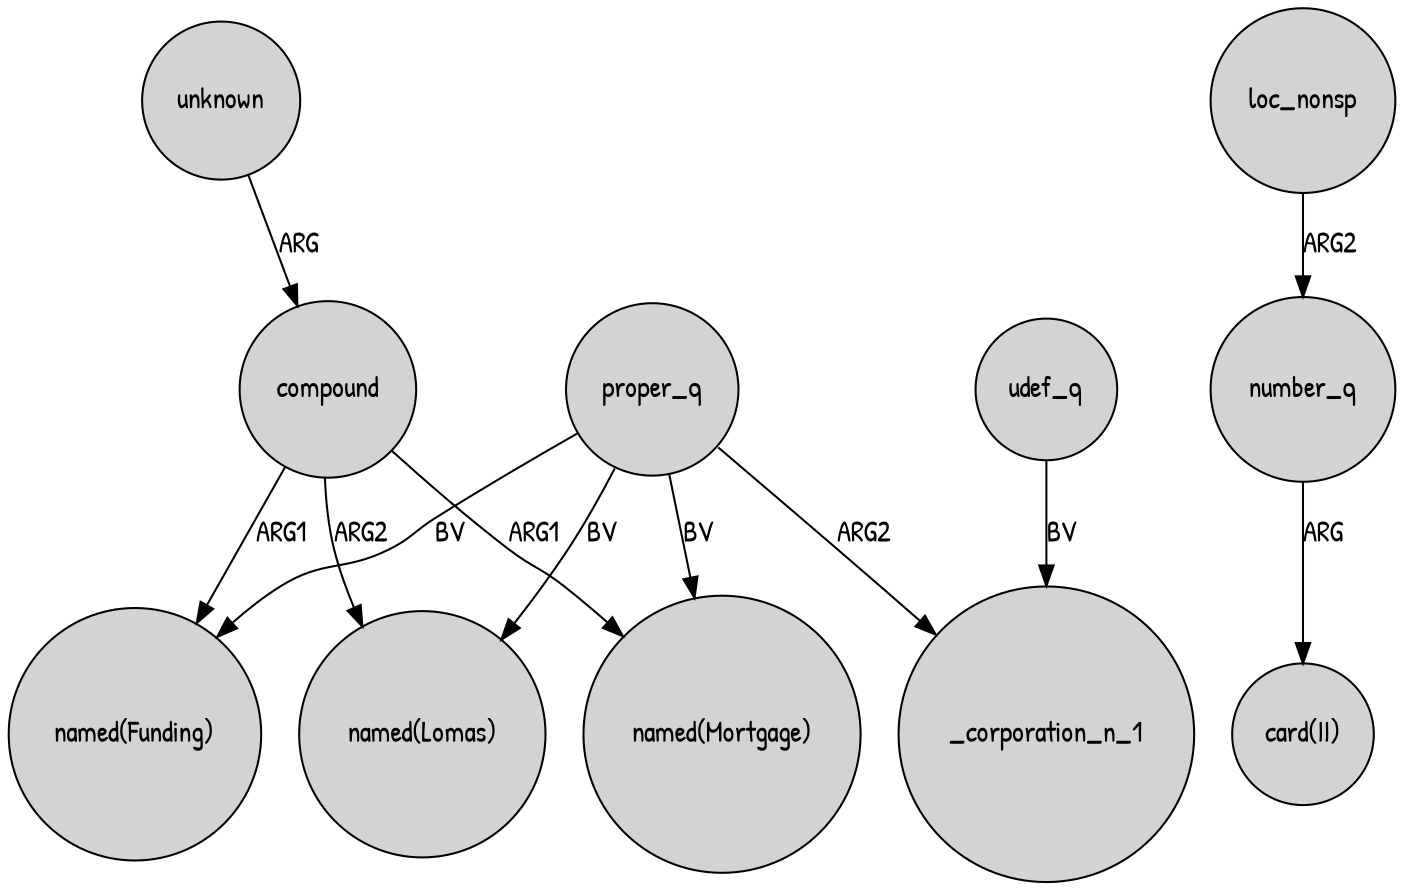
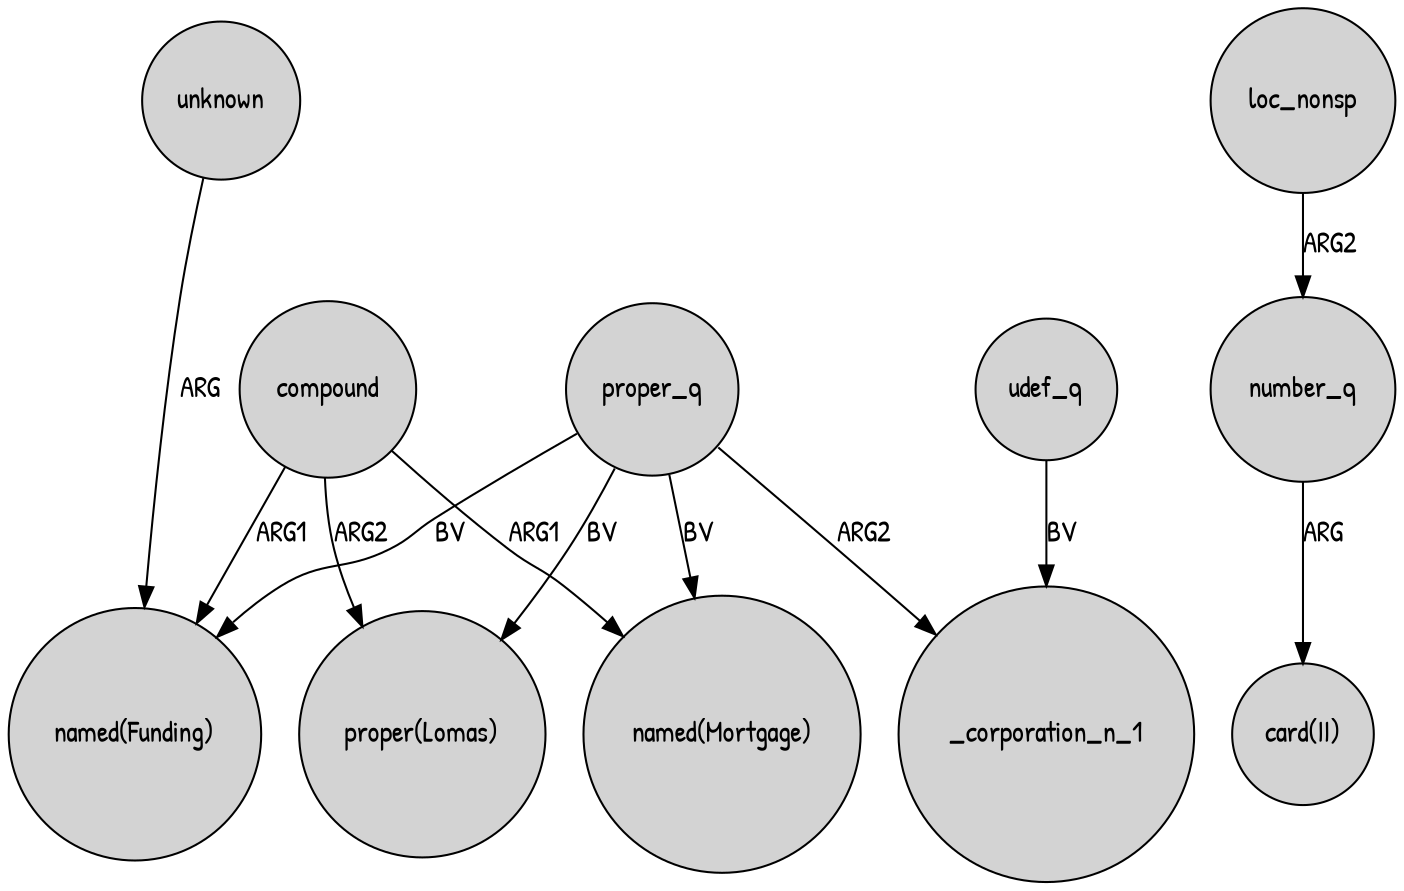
  digraph {
    fontname="Patrick Hand"
    node [fontname="Patrick Hand" shape=circle style=filled]
    edge [fontname="Patrick Hand"]
    unknown
    "named(Funding)"
    compound
-   "named(Lomas)"
+   "named(Lomas)" [label="proper(Lomas)"]
    "named(Mortgage)"
    proper_q
    _corporation_n_1
    number_q
    "card(II)"
    loc_nonsp
    udef_q
-   unknown -> compound [label=ARG]
+   unknown -> "named(Funding)" [label=ARG]
    compound -> "named(Funding)" [label=ARG1]
    compound -> "named(Lomas)" [label=ARG2]
    compound -> "named(Mortgage)" [label=ARG1]
    proper_q -> "named(Funding)" [label=BV]
    proper_q -> "named(Lomas)" [label=BV]
    proper_q -> "named(Mortgage)" [label=BV]
    proper_q -> _corporation_n_1 [label=ARG2]
    number_q -> "card(II)" [label=ARG]
    loc_nonsp -> number_q [label=ARG2]
    udef_q -> _corporation_n_1 [label=BV]
  }
